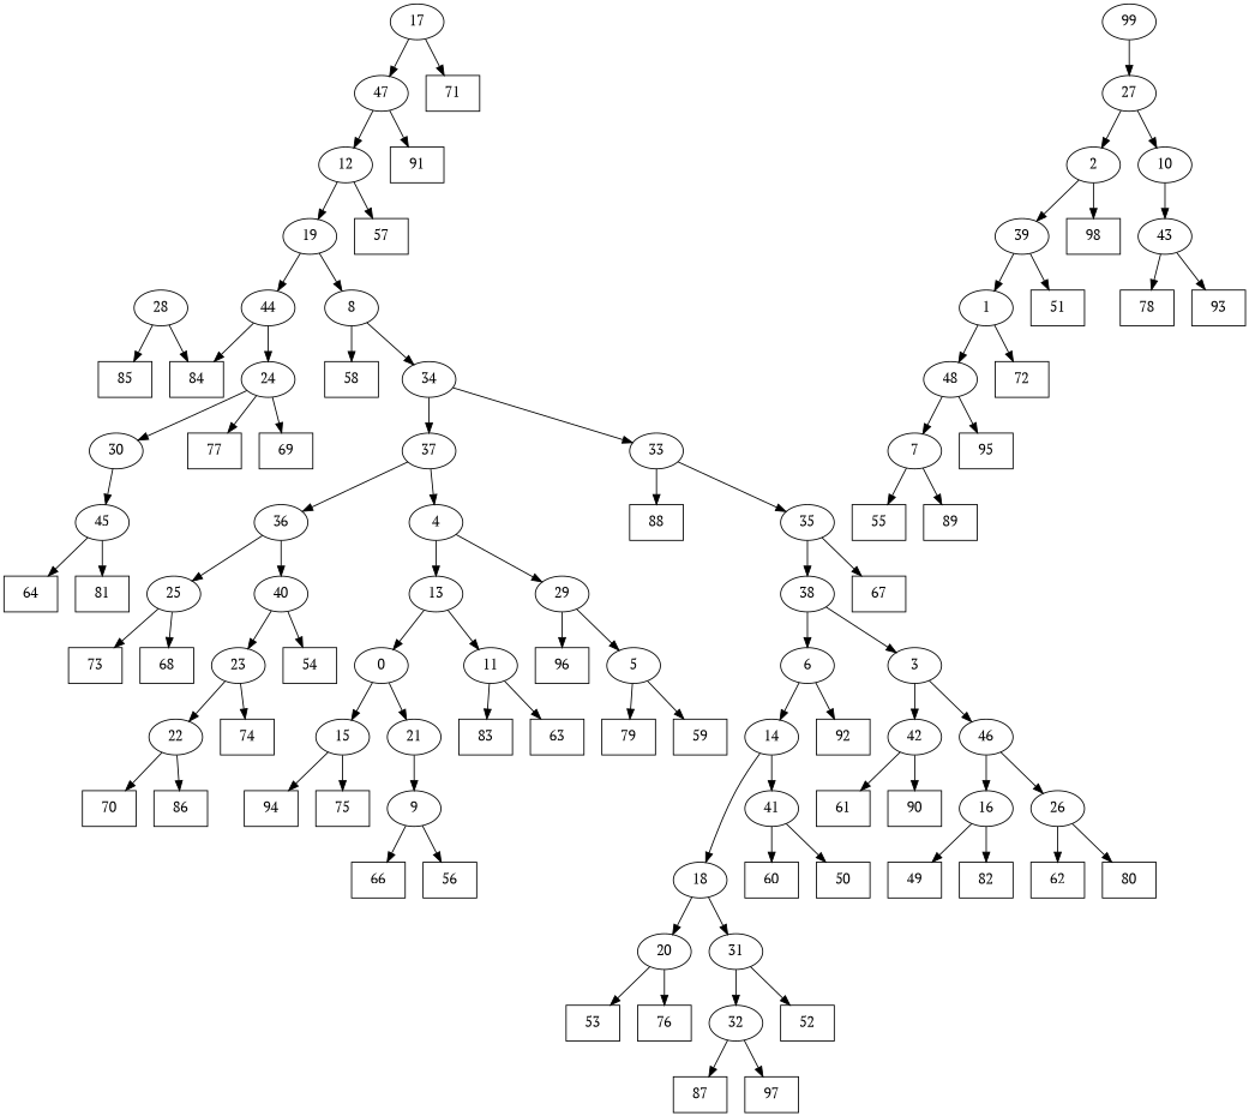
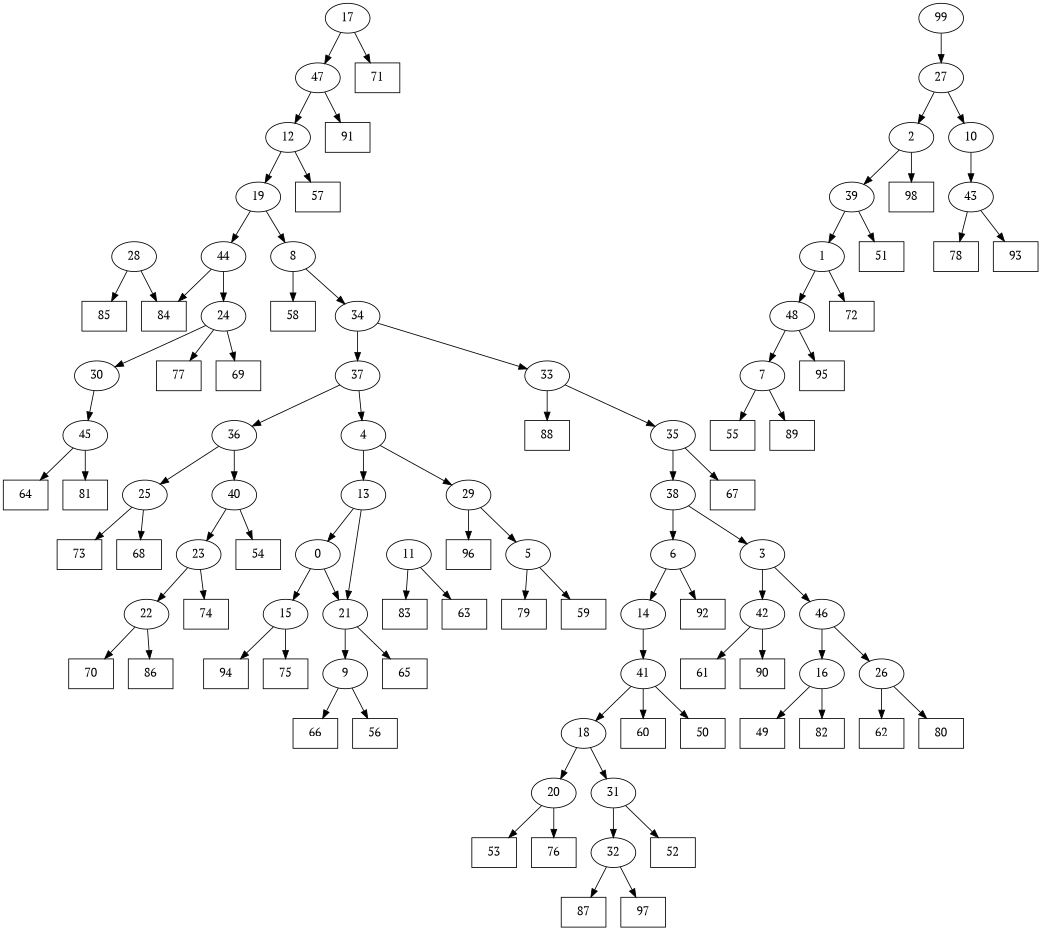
  digraph {
    fontname="PT Serif"
    node [fontname="PT Serif"]
    edge [fontname="PT Serif"]
    n1 [label=0]
    n2 [label=15]
    n3 [label=21]
    n4 [label=94 shape=box]
    n5 [label=75 shape=box]
    n6 [label=9]
+   n7 [label=65 shape=box]
    n8 [label=1]
    n9 [label=48]
    n10 [label=72 shape=box]
    n11 [label=7]
    n12 [label=95 shape=box]
    n13 [label=2]
    n14 [label=39]
    n15 [label=98 shape=box]
    n16 [label=51 shape=box]
    n17 [label=3]
    n18 [label=42]
    n19 [label=46]
    n20 [label=61 shape=box]
    n21 [label=90 shape=box]
    n22 [label=16]
    n23 [label=26]
    n24 [label=4]
    n25 [label=13]
    n26 [label=29]
    n27 [label=11]
    n28 [label=5]
    n29 [label=96 shape=box]
    n30 [label=79 shape=box]
    n31 [label=59 shape=box]
    n32 [label=6]
    n33 [label=14]
    n34 [label=92 shape=box]
    n35 [label=18]
    n36 [label=41]
    n37 [label=55 shape=box]
    n38 [label=89 shape=box]
    n39 [label=8]
    n40 [label=34]
    n41 [label=58 shape=box]
    n42 [label=33]
    n43 [label=37]
    n44 [label=66 shape=box]
    n45 [label=56 shape=box]
    n46 [label=10]
    n47 [label=43]
    n48 [label=17]
    n49 [label=47]
    n50 [label=71 shape=box]
    n51 [label=78 shape=box]
    n52 [label=93 shape=box]
    n53 [label=83 shape=box]
    n54 [label=63 shape=box]
    n55 [label=12]
    n56 [label=19]
    n57 [label=57 shape=box]
    n58 [label=44]
    n59 [label=20]
    n60 [label=31]
    n61 [label=50 shape=box]
    n62 [label=60 shape=box]
    n63 [label=82 shape=box]
    n64 [label=49 shape=box]
    n65 [label=91 shape=box]
    n66 [label=53 shape=box]
    n67 [label=76 shape=box]
    n68 [label=32]
    n69 [label=52 shape=box]
    n70 [label=24]
    n71 [label=84 shape=box]
    n72 [label=22]
    n73 [label=70 shape=box]
    n74 [label=86 shape=box]
    n75 [label=23]
    n76 [label=74 shape=box]
    n77 [label=30]
    n78 [label=77 shape=box]
    n79 [label=69 shape=box]
    n80 [label=45]
    n81 [label=25]
    n82 [label=73 shape=box]
    n83 [label=68 shape=box]
    n84 [label=80 shape=box]
    n85 [label=62 shape=box]
    n86 [label=27]
    n87 [label=28]
    n88 [label=85 shape=box]
    n89 [label=64 shape=box]
    n90 [label=81 shape=box]
    n91 [label=87 shape=box]
    n92 [label=97 shape=box]
    n93 [label=35]
    n94 [label=88 shape=box]
    n95 [label=38]
    n96 [label=67 shape=box]
    n97 [label=36]
    n98 [label=40]
    n99 [label=54 shape=box]
    n100 [label=99]
    n1 -> n2
    n1 -> n3
    n2 -> n4
    n2 -> n5
    n3 -> n6
+   n3 -> n7
    n6 -> n44
    n6 -> n45
    n8 -> n9
    n8 -> n10
    n9 -> n11
    n9 -> n12
    n11 -> n37
    n11 -> n38
    n13 -> n14
    n13 -> n15
    n14 -> n8
    n14 -> n16
    n17 -> n18
    n17 -> n19
    n18 -> n20
    n18 -> n21
    n19 -> n22
    n19 -> n23
    n22 -> n63
    n22 -> n64
    n23 -> n84
    n23 -> n85
    n24 -> n25
    n24 -> n26
    n25 -> n1
-   n25 -> n27
+   n25 -> n3
    n26 -> n28
    n26 -> n29
    n27 -> n53
    n27 -> n54
    n28 -> n30
    n28 -> n31
    n32 -> n33
    n32 -> n34
-   n33 -> n35
+   n36 -> n35
    n33 -> n36
    n35 -> n59
    n35 -> n60
    n36 -> n61
    n36 -> n62
    n39 -> n40
    n39 -> n41
    n40 -> n42
    n40 -> n43
    n42 -> n93
    n42 -> n94
    n43 -> n24
    n43 -> n97
    n46 -> n47
    n47 -> n51
    n47 -> n52
    n48 -> n49
    n48 -> n50
    n49 -> n55
    n49 -> n65
    n55 -> n56
    n55 -> n57
    n56 -> n39
    n56 -> n58
    n58 -> n70
    n58 -> n71
    n59 -> n66
    n59 -> n67
    n60 -> n68
    n60 -> n69
    n68 -> n91
    n68 -> n92
    n70 -> n77
    n70 -> n78
    n70 -> n79
    n72 -> n73
    n72 -> n74
    n75 -> n72
    n75 -> n76
    n77 -> n80
    n80 -> n89
    n80 -> n90
    n81 -> n82
    n81 -> n83
    n86 -> n13
    n86 -> n46
    n87 -> n71
    n87 -> n88
    n93 -> n95
    n93 -> n96
    n95 -> n17
    n95 -> n32
    n97 -> n81
    n97 -> n98
    n98 -> n75
    n98 -> n99
    n100 -> n86
  }
